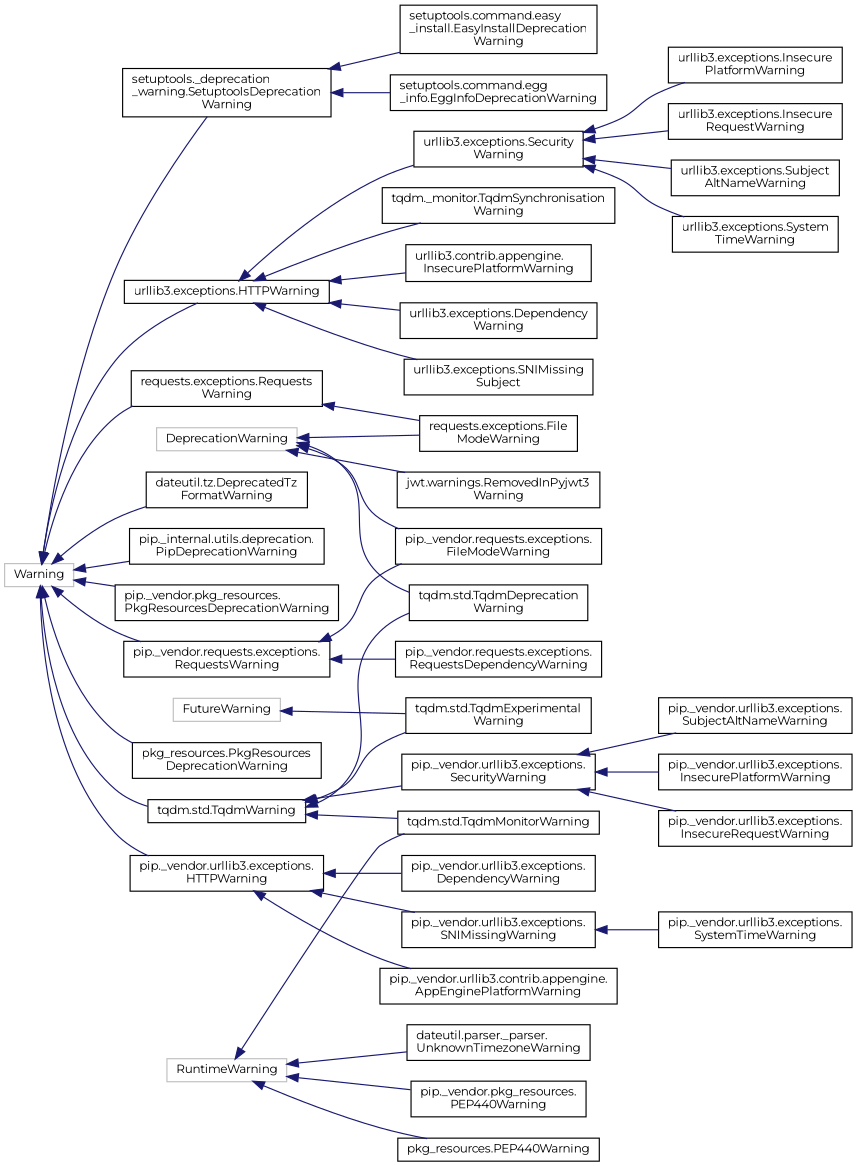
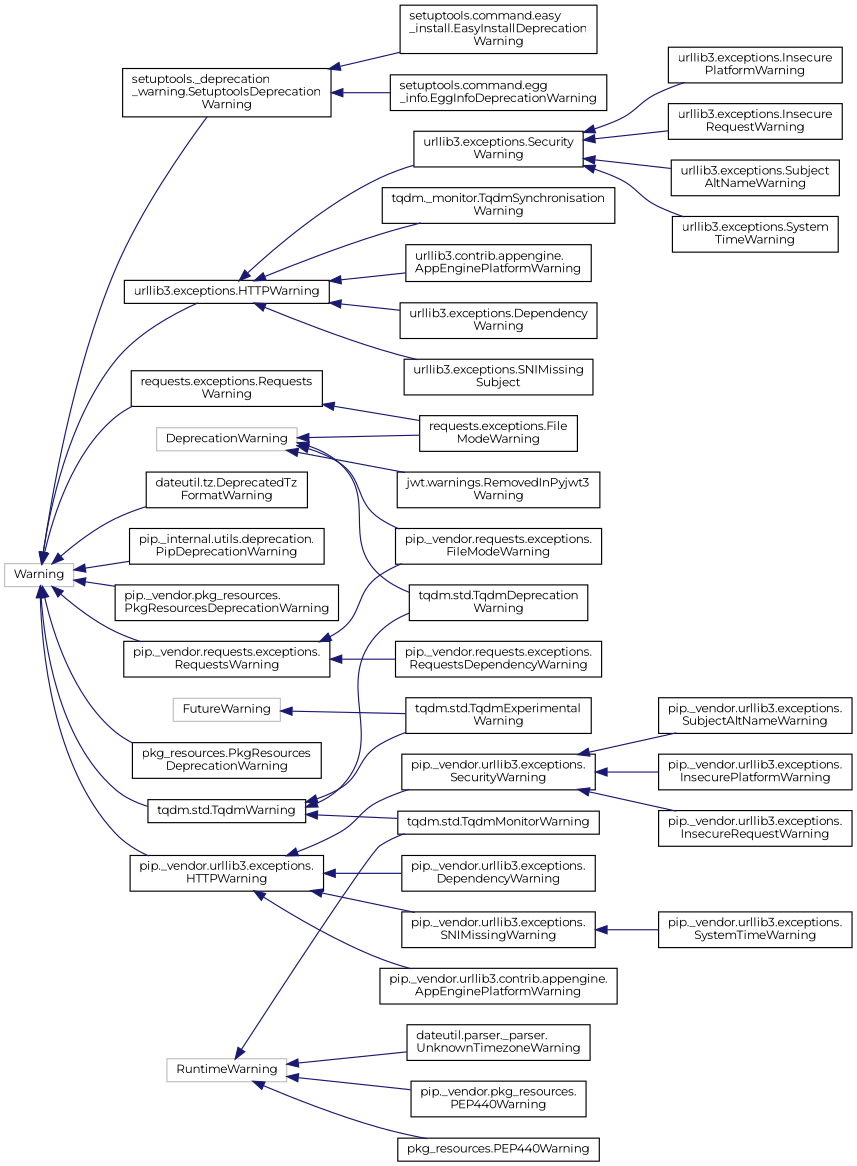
  digraph {
    fontname=Montserrat
    rankdir=LR
    node [color=black fillcolor=white fontname=Montserrat fontsize=10 shape=record style=filled]
    edge [color=midnightblue dir=back fontname=Montserrat fontsize=10 labelfontname=Helvetica labelfontsize=10 style=solid]
    n1 [color=grey75 height=0.2 label=DeprecationWarning width=0.4]
    n2 [height=0.2 label="jwt.warnings.RemovedInPyjwt3\lWarning" width=0.4]
    n3 [height=0.2 label="pip._vendor.requests.exceptions.\lFileModeWarning" width=0.4]
    n4 [height=0.2 label="requests.exceptions.File\lModeWarning" width=0.4]
    n5 [height=0.2 label="tqdm.std.TqdmDeprecation\lWarning" width=0.4]
    n6 [color=grey75 height=0.2 label=FutureWarning width=0.4]
    n7 [height=0.2 label="tqdm.std.TqdmExperimental\lWarning" width=0.4]
    n8 [color=grey75 height=0.2 label=RuntimeWarning width=0.4]
    n9 [height=0.2 label="dateutil.parser._parser.\lUnknownTimezoneWarning" width=0.4]
    n10 [height=0.2 label="pip._vendor.pkg_resources.\lPEP440Warning" width=0.4]
    n11 [height=0.2 label="pkg_resources.PEP440Warning" width=0.4]
    n12 [height=0.2 label="tqdm.std.TqdmMonitorWarning" width=0.4]
    n13 [height=0.2 label="tqdm._monitor.TqdmSynchronisation\lWarning" width=0.4]
    n14 [color=grey75 height=0.2 label=Warning width=0.4]
    n15 [height=0.2 label="dateutil.tz.DeprecatedTz\lFormatWarning" width=0.4]
    n16 [height=0.2 label="pip._internal.utils.deprecation.\lPipDeprecationWarning" width=0.4]
    n17 [height=0.2 label="pip._vendor.pkg_resources.\lPkgResourcesDeprecationWarning" width=0.4]
    n18 [height=0.2 label="pip._vendor.requests.exceptions.\lRequestsWarning" width=0.4]
    n19 [height=0.2 label="pip._vendor.urllib3.exceptions.\lHTTPWarning" width=0.4]
    n20 [height=0.2 label="pkg_resources.PkgResources\lDeprecationWarning" width=0.4]
    n21 [height=0.2 label="requests.exceptions.Requests\lWarning" width=0.4]
    n22 [height=0.2 label="setuptools._deprecation\l_warning.SetuptoolsDeprecation\lWarning" width=0.4]
    n23 [height=0.2 label="tqdm.std.TqdmWarning" width=0.4]
    n24 [height=0.2 label="urllib3.exceptions.HTTPWarning" width=0.4]
    n25 [height=0.2 label="pip._vendor.requests.exceptions.\lRequestsDependencyWarning" width=0.4]
    n26 [height=0.2 label="pip._vendor.urllib3.contrib.appengine.\lAppEnginePlatformWarning" width=0.4]
    n27 [height=0.2 label="pip._vendor.urllib3.exceptions.\lDependencyWarning" width=0.4]
    n28 [height=0.2 label="pip._vendor.urllib3.exceptions.\lSNIMissingWarning" width=0.4]
    n29 [height=0.2 label="pip._vendor.urllib3.exceptions.\lSecurityWarning" width=0.4]
    n30 [height=0.2 label="setuptools.command.easy\l_install.EasyInstallDeprecation\lWarning" width=0.4]
    n31 [height=0.2 label="setuptools.command.egg\l_info.EggInfoDeprecationWarning" width=0.4]
-   n32 [height=0.2 label="urllib3.contrib.appengine.\lInsecurePlatformWarning" width=0.4]
+   n32 [height=0.2 label="urllib3.contrib.appengine.\lAppEnginePlatformWarning" width=0.4]
    n33 [height=0.2 label="urllib3.exceptions.Dependency\lWarning" width=0.4]
    n34 [height=0.2 label="urllib3.exceptions.SNIMissing\lSubject" width=0.4]
    n35 [height=0.2 label="urllib3.exceptions.Security\lWarning" width=0.4]
    n36 [height=0.2 label="pip._vendor.urllib3.exceptions.\lSystemTimeWarning" width=0.4]
    n37 [height=0.2 label="pip._vendor.urllib3.exceptions.\lInsecurePlatformWarning" width=0.4]
    n38 [height=0.2 label="pip._vendor.urllib3.exceptions.\lInsecureRequestWarning" width=0.4]
    n39 [height=0.2 label="pip._vendor.urllib3.exceptions.\lSubjectAltNameWarning" width=0.4]
    n40 [height=0.2 label="urllib3.exceptions.Insecure\lPlatformWarning" width=0.4]
    n41 [height=0.2 label="urllib3.exceptions.Insecure\lRequestWarning" width=0.4]
    n42 [height=0.2 label="urllib3.exceptions.Subject\lAltNameWarning" width=0.4]
    n43 [height=0.2 label="urllib3.exceptions.System\lTimeWarning" width=0.4]
    n1 -> n2
    n1 -> n3
    n1 -> n4
    n1 -> n5
    n6 -> n7
    n8 -> n9
    n8 -> n10
    n8 -> n11
    n8 -> n12
    n14 -> n15
    n14 -> n16
    n14 -> n17
    n14 -> n18
    n14 -> n19
    n14 -> n20
    n14 -> n21
    n14 -> n22
    n14 -> n23
    n14 -> n24
    n18 -> n3
    n18 -> n25
    n19 -> n26
    n19 -> n27
    n19 -> n28
-   n23 -> n29
+   n19 -> n29
    n21 -> n4
    n22 -> n30
    n22 -> n31
    n23 -> n5
    n23 -> n7
    n23 -> n12
    n24 -> n13
    n24 -> n32
    n24 -> n33
    n24 -> n34
    n24 -> n35
    n28 -> n36
    n29 -> n37
    n29 -> n38
    n29 -> n39
    n35 -> n40
    n35 -> n41
    n35 -> n42
    n35 -> n43
  }
